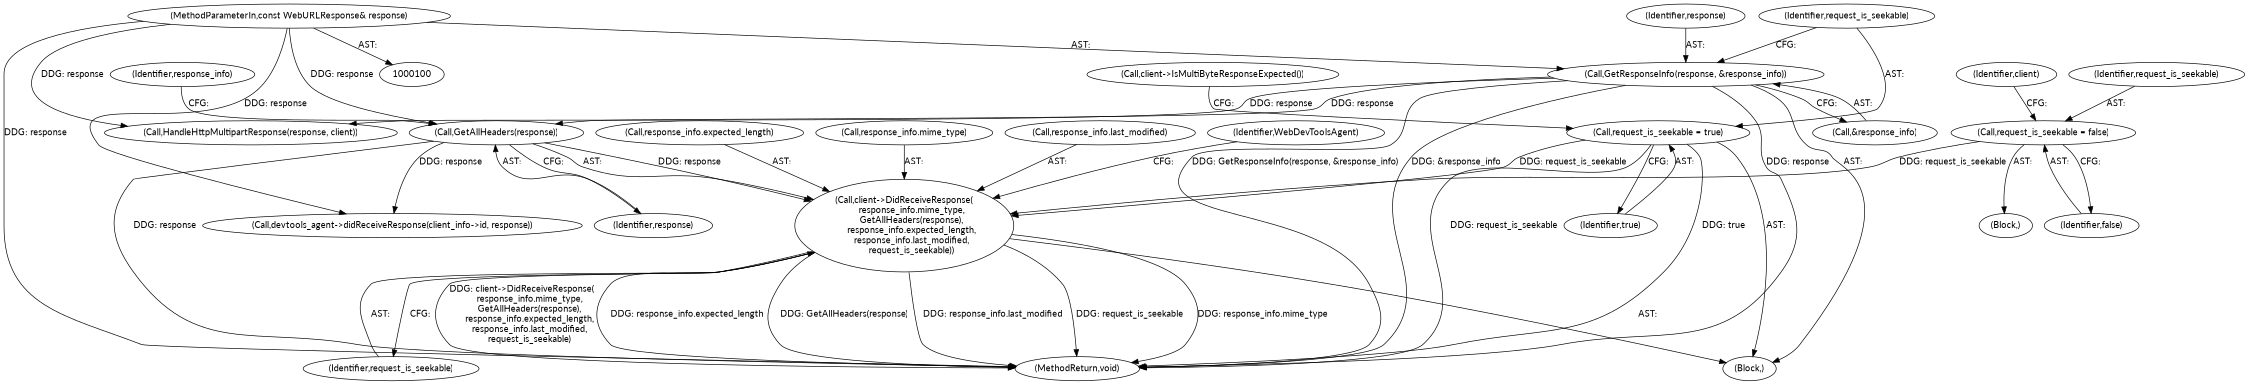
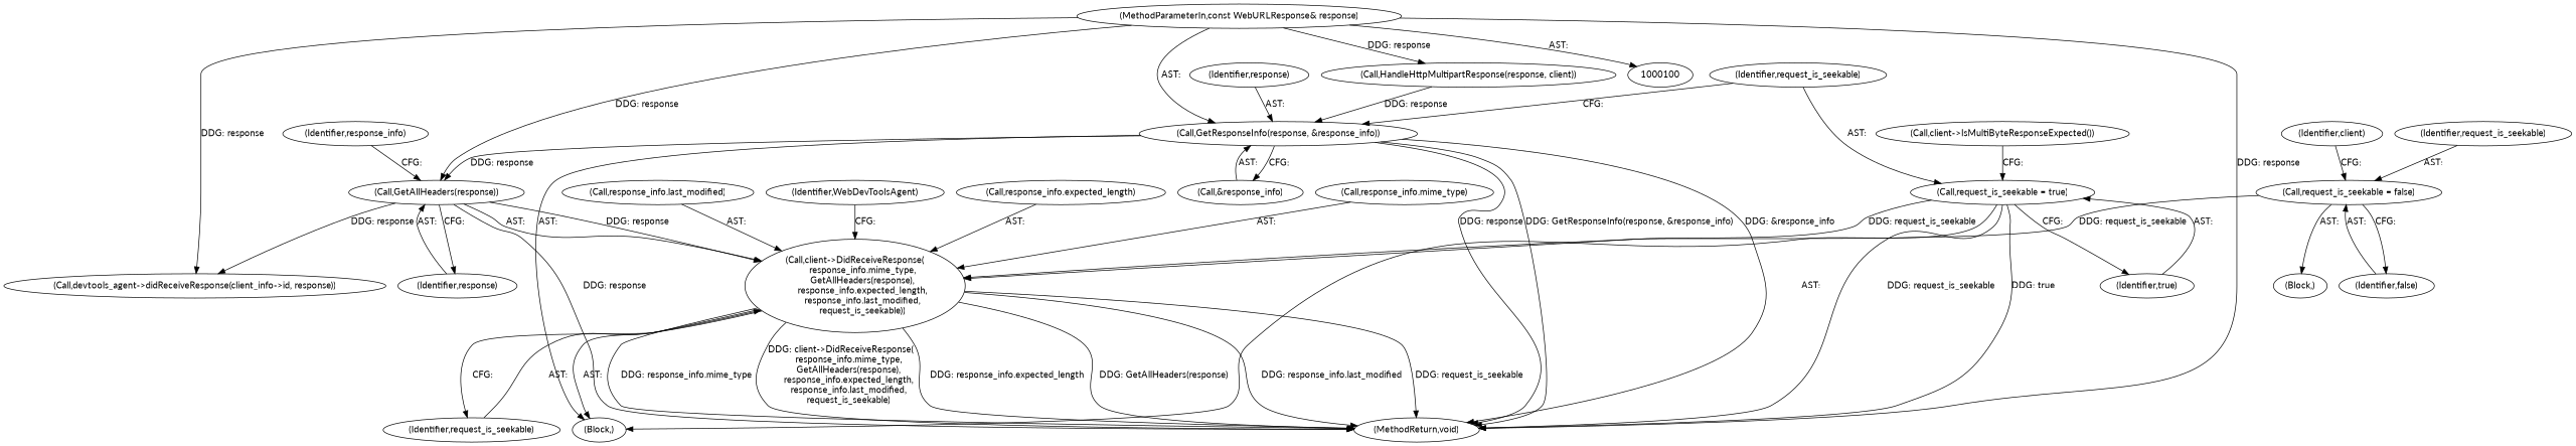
  digraph {
    fontname=Lato
    node [fontname=Lato]
    edge [fontname=Lato]
    n1 [label="(Call,client->DidReceiveResponse(\n      response_info.mime_type,\n      GetAllHeaders(response),\n      response_info.expected_length,\n      response_info.last_modified,\n      request_is_seekable))"]
    n2 [label="(Identifier,request_is_seekable)"]
    n3 [label="(MethodReturn,void)"]
    n4 [label="(Block,)"]
    n5 [label="(Call,GetAllHeaders(response))"]
    n6 [label="(Identifier,response)"]
    n7 [label="(Call,devtools_agent->didReceiveResponse(client_info->id, response))"]
    n8 [label="(Call,GetResponseInfo(response, &response_info))"]
    n9 [label="(Call,HandleHttpMultipartResponse(response, client))"]
    n10 [label="(Call,&response_info)"]
    n11 [label="(MethodParameterIn,const WebURLResponse& response)"]
    1000100
    n13 [label="(Call,request_is_seekable = true)"]
    n14 [label="(Identifier,true)"]
    n15 [label="(Call,request_is_seekable = false)"]
    n16 [label="(Identifier,false)"]
    n17 [label="(Block,)"]
    n18 [label="(Identifier,WebDevToolsAgent)"]
    n19 [label="(Call,response_info.expected_length)"]
    n20 [label="(Identifier,response)"]
    n21 [label="(Call,response_info.mime_type)"]
    n22 [label="(Identifier,request_is_seekable)"]
    n23 [label="(Call,client->IsMultiByteResponseExpected())"]
    n24 [label="(Call,response_info.last_modified)"]
    n25 [label="(Identifier,client)"]
    n26 [label="(Identifier,request_is_seekable)"]
    n27 [label="(Identifier,response_info)"]
    n1 -> n2 [label="CFG: "]
    n1 -> n3 [label="DDG: response_info.last_modified"]
    n1 -> n3 [label="DDG: request_is_seekable"]
    n1 -> n3 [label="DDG: response_info.mime_type"]
    n1 -> n3 [label="DDG: client->DidReceiveResponse(\n      response_info.mime_type,\n      GetAllHeaders(response),\n      response_info.expected_length,\n      response_info.last_modified,\n      request_is_seekable)"]
    n1 -> n3 [label="DDG: response_info.expected_length"]
    n1 -> n3 [label="DDG: GetAllHeaders(response)"]
    n1 -> n4 [label="AST: "]
    n2 -> n1 [label="AST: "]
    n5 -> n1 [label="AST: "]
    n5 -> n1 [label="DDG: response"]
    n5 -> n3 [label="DDG: response"]
    n5 -> n6 [label="CFG: "]
    n5 -> n7 [label="DDG: response"]
    n6 -> n5 [label="AST: "]
    n8 -> n3 [label="DDG: response"]
    n8 -> n3 [label="DDG: GetResponseInfo(response, &response_info)"]
    n8 -> n3 [label="DDG: &response_info"]
    n8 -> n4 [label="AST: "]
    n8 -> n5 [label="DDG: response"]
-   n8 -> n9 [label="DDG: response"]
+   n9 -> n8 [label="DDG: response"]
    n8 -> n10 [label="CFG: "]
    n10 -> n8 [label="AST: "]
    n11 -> n3 [label="DDG: response"]
    n11 -> n5 [label="DDG: response"]
    n11 -> n7 [label="DDG: response"]
    n11 -> n8 [label="AST: "]
    n11 -> n9 [label="DDG: response"]
    n11 -> 1000100 [label="AST: "]
    n13 -> n1 [label="DDG: request_is_seekable"]
    n13 -> n3 [label="DDG: true"]
    n13 -> n3 [label="DDG: request_is_seekable"]
    n13 -> n4 [label="AST: "]
    n13 -> n14 [label="CFG: "]
    n14 -> n13 [label="AST: "]
    n15 -> n1 [label="DDG: request_is_seekable"]
    n15 -> n16 [label="CFG: "]
    n15 -> n17 [label="AST: "]
    n16 -> n15 [label="AST: "]
    n18 -> n1 [label="CFG: "]
    n19 -> n1 [label="AST: "]
    n20 -> n8 [label="AST: "]
    n21 -> n1 [label="AST: "]
    n22 -> n15 [label="AST: "]
    n23 -> n13 [label="CFG: "]
    n24 -> n1 [label="AST: "]
    n25 -> n15 [label="CFG: "]
    n26 -> n8 [label="CFG: "]
    n26 -> n13 [label="AST: "]
    n27 -> n5 [label="CFG: "]
  }
